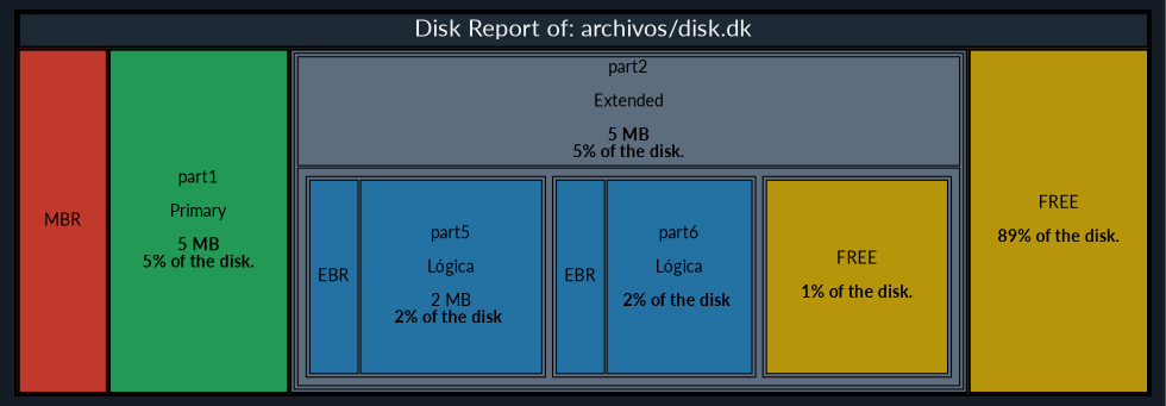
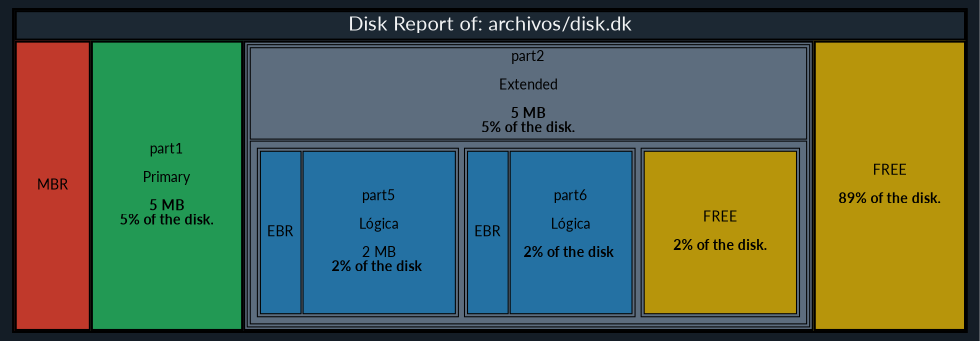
  digraph {
    bgcolor="#141D26"
    rankdir=TB
    fontname=Lato
-   n1 [fontname=Lato fontsize=14 label=<<TABLE CELLBORDER="2" BGCOLOR="BLACK" BORDER="2" COLOR="BLACK"  CELLSPACING="0">  <TR><TD BGCOLOR="#1c2833" COLSPAN="100"><FONT POINT-SIZE="20" COLOR="#f2f3f4">Disk Report of: 	archivos/disk.dk</FONT></TD></TR><TR>  <TD HEIGHT="150" WIDTH="75" BGCOLOR="#c0392b">MBR</TD>  <TD HEIGHT="160" WIDTH="150" BGCOLOR="#229954">part1<br/><br/>Primary<br/><br/><b>5 MB</b><br/><b>5% of the disk.</b><br/></TD> <TD HEIGHT="160" WIDTH="150" BGCOLOR="#5d6d7e"><TABLE ALIGN="LEFT"><TR><TD>part2<br/><br/>Extended<br/><br/><b>5 MB</b><br/><b>5% of the disk.</b><br/></TD> </TR><TR> <TD> <TABLE BORDER="0"> <TR> <TD><TABLE BORDER="1"><TR> <TD HEIGHT="160" WIDTH="40" BGCOLOR="#2471a3">EBR</TD><TD HEIGHT="160" WIDTH="150" BGCOLOR="#2471a3"><br/>part5<br/><br/>Lógica<br/><br/>2 MB<br/><b>2% of the disk</b> <br/> </TD></TR></TABLE></TD>  <TD><TABLE BORDER="1"><TR> <TD HEIGHT="160" WIDTH="40" BGCOLOR="#2471a3">EBR</TD><TD HEIGHT="160" WIDTH="120" BGCOLOR="#2471a3">part6<br/><br/>Lógica<br/><br/><b>2% of the disk</b> <br/> </TD></TR></TABLE></TD>  <TD><TABLE BORDER="1"><TR> <TD HEIGHT="160" WIDTH="150" BGCOLOR="#b7950b">FREE<br/><br/><b>1% of the disk.</b></TD> </TR></TABLE></TD></TR> </TABLE> </TD>  </TR> </TABLE> </TD><TD HEIGHT="160" WIDTH="150" BGCOLOR="#b7950b">FREE<br/><br/><b>89% of the disk.</b></TD>  </TR>  </TABLE>> shape=plaintext]
+   n1 [fontname=Lato fontsize=14 label=<<TABLE CELLBORDER="2" BGCOLOR="BLACK" BORDER="2" COLOR="BLACK"  CELLSPACING="0">  <TR><TD BGCOLOR="#1c2833" COLSPAN="100"><FONT POINT-SIZE="20" COLOR="#f2f3f4">Disk Report of: 	archivos/disk.dk</FONT></TD></TR><TR>  <TD HEIGHT="150" WIDTH="75" BGCOLOR="#c0392b">MBR</TD>  <TD HEIGHT="160" WIDTH="150" BGCOLOR="#229954">part1<br/><br/>Primary<br/><br/><b>5 MB</b><br/><b>5% of the disk.</b><br/></TD> <TD HEIGHT="160" WIDTH="150" BGCOLOR="#5d6d7e"><TABLE ALIGN="LEFT"><TR><TD>part2<br/><br/>Extended<br/><br/><b>5 MB</b><br/><b>5% of the disk.</b><br/></TD> </TR><TR> <TD> <TABLE BORDER="0"> <TR> <TD><TABLE BORDER="1"><TR> <TD HEIGHT="160" WIDTH="40" BGCOLOR="#2471a3">EBR</TD><TD HEIGHT="160" WIDTH="150" BGCOLOR="#2471a3"><br/>part5<br/><br/>Lógica<br/><br/>2 MB<br/><b>2% of the disk</b> <br/> </TD></TR></TABLE></TD>  <TD><TABLE BORDER="1"><TR> <TD HEIGHT="160" WIDTH="40" BGCOLOR="#2471a3">EBR</TD><TD HEIGHT="160" WIDTH="120" BGCOLOR="#2471a3">part6<br/><br/>Lógica<br/><br/><b>2% of the disk</b> <br/> </TD></TR></TABLE></TD>  <TD><TABLE BORDER="1"><TR> <TD HEIGHT="160" WIDTH="150" BGCOLOR="#b7950b">FREE<br/><br/><b>2% of the disk.</b></TD> </TR></TABLE></TD></TR> </TABLE> </TD>  </TR> </TABLE> </TD><TD HEIGHT="160" WIDTH="150" BGCOLOR="#b7950b">FREE<br/><br/><b>89% of the disk.</b></TD>  </TR>  </TABLE>> shape=plaintext]
  }
